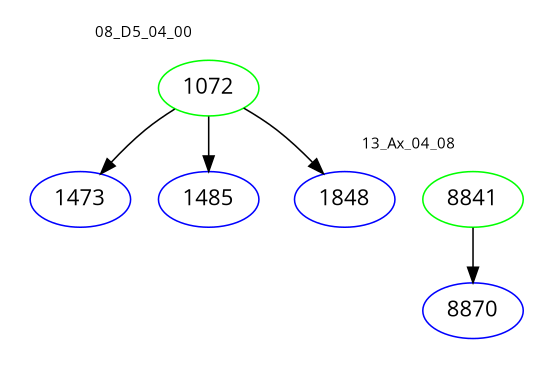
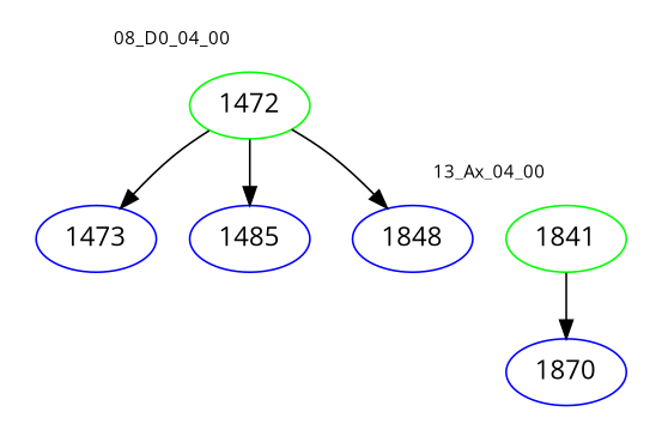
  digraph {
    fontname="Open Sans"
    node [color=blue fontname="Open Sans"]
    edge [color=black fontname="Open Sans"]
-   n1 [color=green label=8841]
+   n1 [color=green label=1841]
    n2 [label=1848]
-   n3 [label=8870]
-   n4 [color=green label=1072]
+   n3 [label=1870]
+   n4 [color=green label=1472]
    n5 [label=1473]
    n6 [label=1485]
    subgraph cluster_1 {
      color=white
      fontsize=10
-     label="13_Ax_04_08"
+     label="13_Ax_04_00"
      n1
      n2
      n3
    }
    subgraph cluster_2 {
      color=white
      fontsize=10
-     label="08_D5_04_00"
+     label="08_D0_04_00"
      n4
      n5
      n6
    }
    n1 -> n3
    n4 -> n2
    n4 -> n5
    n4 -> n6
  }
